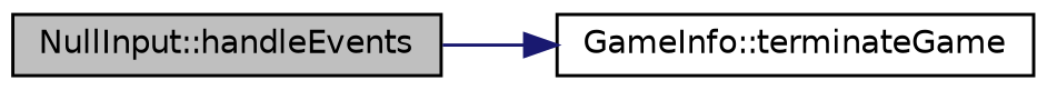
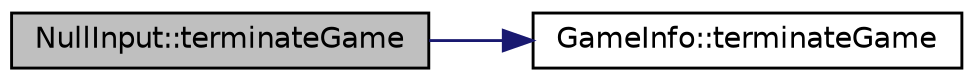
  digraph {
    rankdir=LR
    node [color=black fontname=Helvetica fontsize=10 shape=record style=filled]
-   n1 [fillcolor=grey75 fontcolor=black height=0.2 label="NullInput::handleEvents" width=0.4]
+   n1 [fillcolor=grey75 fontcolor=black height=0.2 label="NullInput::terminateGame" width=0.4]
    n2 [fillcolor=white height=0.2 label="GameInfo::terminateGame" width=0.4]
    n1 -> n2 [color=midnightblue fontname=Helvetica fontsize=10 labelfontname=Helvetica labelfontsize=10 style=solid]
  }
